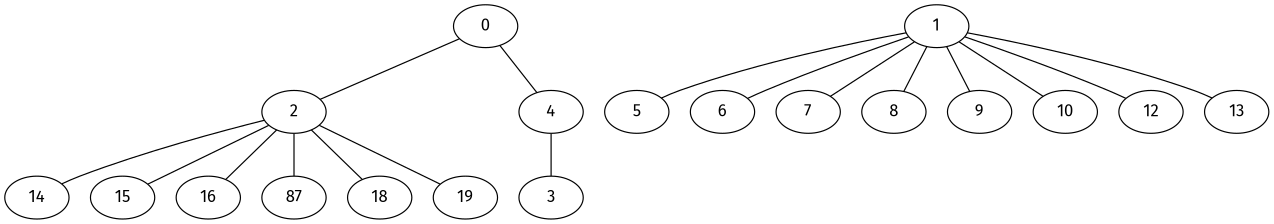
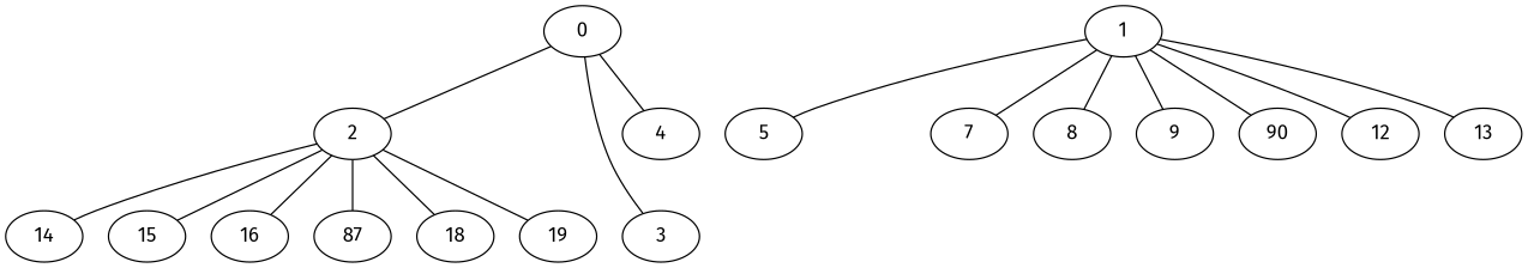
  graph {
    fontname="Fira Sans"
    node [fontname="Fira Sans"]
    edge [fontname="Fira Sans"]
    0
    2
    3
    4
    1
    5
-   6
    7
    8
    9
-   10
+   10 [label=90]
    12
    13
    14
    15
    16
    n17 [label=87]
    18
    19
    0 -- 2
-   4 -- 3
+   0 -- 3
    0 -- 4
    2 -- 14
    2 -- 15
    2 -- 16
    2 -- n17
    2 -- 18
    2 -- 19
    1 -- 5
-   1 -- 6
    1 -- 7
    1 -- 8
    1 -- 9
    1 -- 10
    1 -- 12
    1 -- 13
  }
